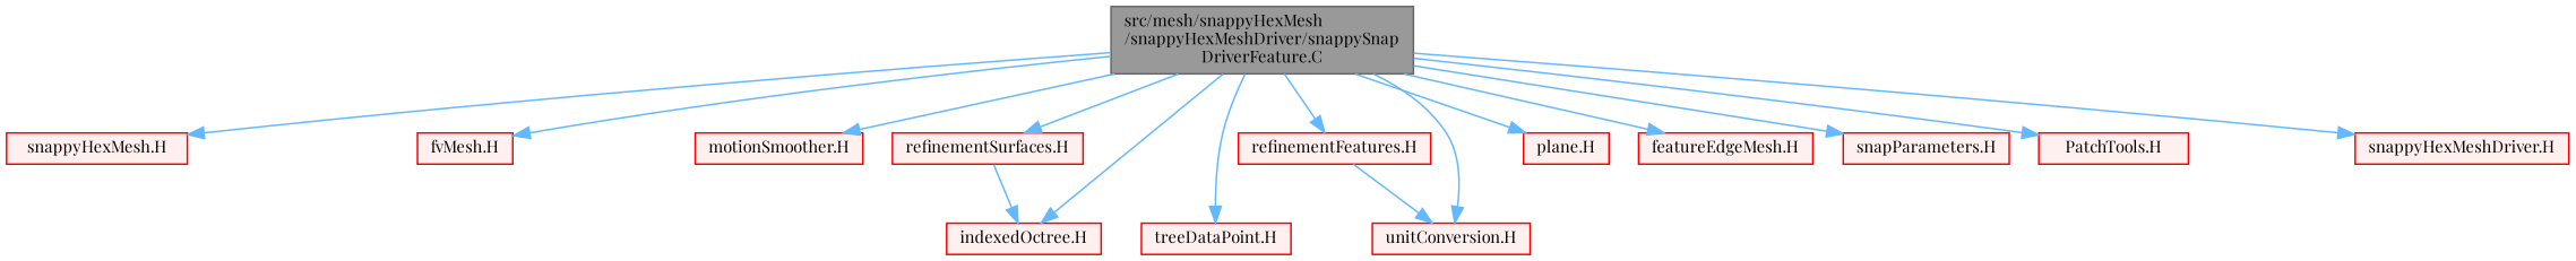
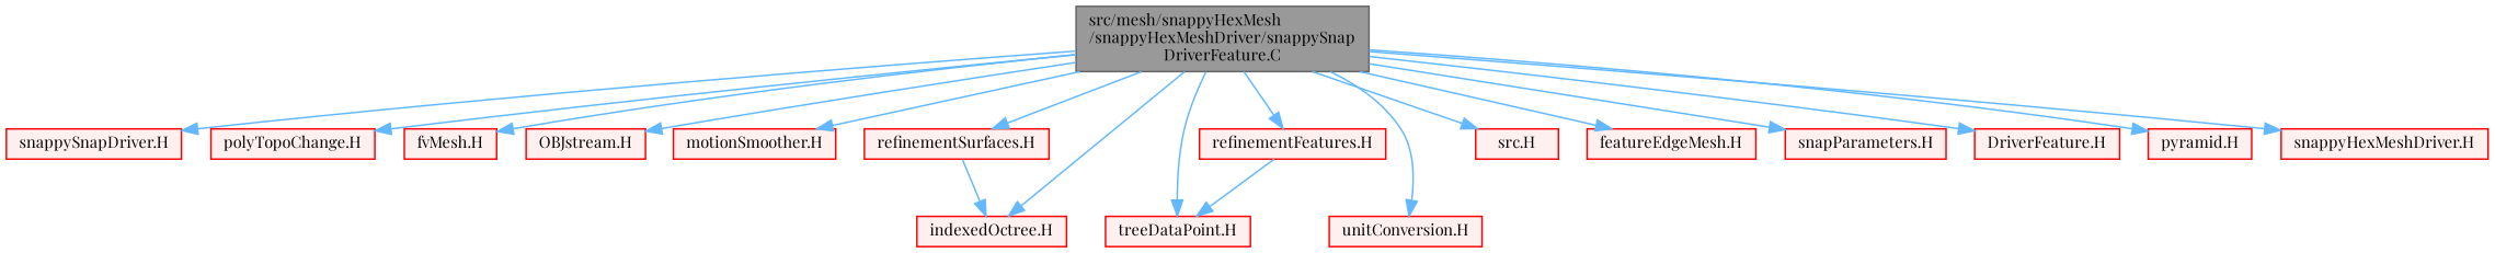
  digraph {
    fontname="Playfair Display"
    node [color=red fillcolor="#FFF0F0" fontname="Playfair Display" fontsize=10 shape=box style=filled]
    edge [color=steelblue1 fontname="Playfair Display" fontsize=10 labelfontname=Helvetica labelfontsize=10 style=solid]
    n1 [color=gray40 fillcolor=grey60 fontcolor=black height=0.2 label="src/mesh/snappyHexMesh\l/snappyHexMeshDriver/snappySnap\lDriverFeature.C" width=0.4]
-   n2 [height=0.2 label="snappyHexMesh.H" width=0.4]
+   n2 [height=0.2 label="snappySnapDriver.H" width=0.4]
+   n3 [height=0.2 label="polyTopoChange.H" width=0.4]
    n4 [height=0.2 label="fvMesh.H" width=0.4]
+   n5 [height=0.2 label="OBJstream.H" width=0.4]
    n6 [height=0.2 label="motionSmoother.H" width=0.4]
    n7 [height=0.2 label="refinementSurfaces.H" width=0.4]
    n8 [height=0.2 label="refinementFeatures.H" width=0.4]
    n9 [height=0.2 label="indexedOctree.H" width=0.4]
    n10 [height=0.2 label="treeDataPoint.H" width=0.4]
    n11 [height=0.2 label="unitConversion.H" width=0.4]
-   n12 [height=0.2 label="plane.H" width=0.4]
+   n12 [height=0.2 label="src.H" width=0.4]
    n13 [height=0.2 label="featureEdgeMesh.H" width=0.4]
    n14 [height=0.2 label="snapParameters.H" width=0.4]
-   n15 [height=0.2 label="PatchTools.H" width=0.4]
+   n15 [height=0.2 label="DriverFeature.H" width=0.4]
+   n16 [height=0.2 label="pyramid.H" width=0.4]
    n17 [height=0.2 label="snappyHexMeshDriver.H" width=0.4]
    n1 -> n2
+   n1 -> n3
    n1 -> n4
+   n1 -> n5
    n1 -> n6
    n1 -> n7
    n1 -> n8
    n1 -> n9
    n1 -> n10
    n1 -> n11
    n1 -> n12
    n1 -> n13
    n1 -> n14
    n1 -> n15
+   n1 -> n16
    n1 -> n17
    n7 -> n9
-   n8 -> n11
+   n8 -> n10
  }
